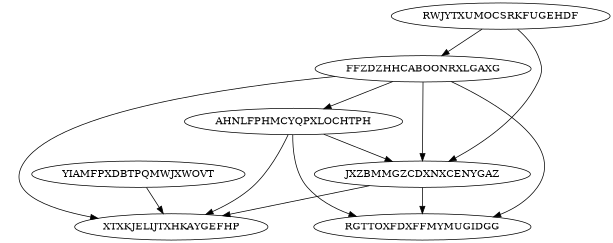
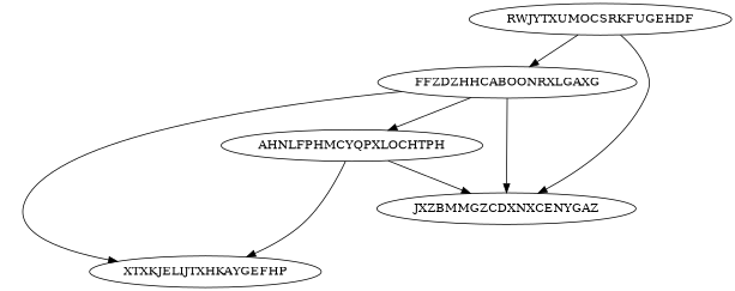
  digraph {
    node [Weight=15]
    edge [Weight=12]
    AHNLFPHMCYQPXLOCHTPH [Weight=16]
    JXZBMMGZCDXNXCENYGAZ [Weight=18]
-   RGTTOXFDXFFMYMUGIDGG
    XTXKJELIJTXHKAYGEFHP [Weight=11]
    RWJYTXUMOCSRKFUGEHDF [Weight=19]
    FFZDZHHCABOONRXLGAXG
-   YIAMFPXDBTPQMWJXWOVT [Weight=13]
    AHNLFPHMCYQPXLOCHTPH -> JXZBMMGZCDXNXCENYGAZ
-   AHNLFPHMCYQPXLOCHTPH -> RGTTOXFDXFFMYMUGIDGG [Weight=13]
    AHNLFPHMCYQPXLOCHTPH -> XTXKJELIJTXHKAYGEFHP [Weight=10]
-   JXZBMMGZCDXNXCENYGAZ -> RGTTOXFDXFFMYMUGIDGG [Weight=19]
-   JXZBMMGZCDXNXCENYGAZ -> XTXKJELIJTXHKAYGEFHP [Weight=16]
    RWJYTXUMOCSRKFUGEHDF -> JXZBMMGZCDXNXCENYGAZ [Weight=10]
    RWJYTXUMOCSRKFUGEHDF -> FFZDZHHCABOONRXLGAXG [Weight=11]
    FFZDZHHCABOONRXLGAXG -> AHNLFPHMCYQPXLOCHTPH [Weight=17]
    FFZDZHHCABOONRXLGAXG -> JXZBMMGZCDXNXCENYGAZ [Weight=11]
-   FFZDZHHCABOONRXLGAXG -> RGTTOXFDXFFMYMUGIDGG [Weight=15]
    FFZDZHHCABOONRXLGAXG -> XTXKJELIJTXHKAYGEFHP [Weight=19]
-   YIAMFPXDBTPQMWJXWOVT -> XTXKJELIJTXHKAYGEFHP
  }
